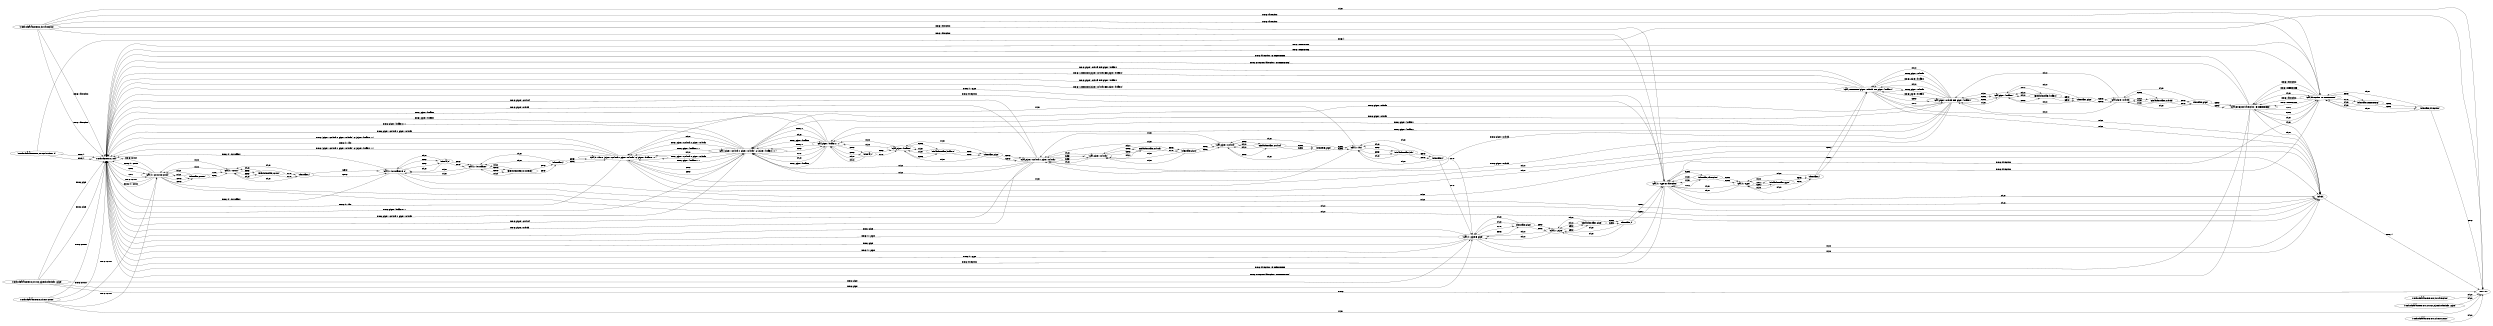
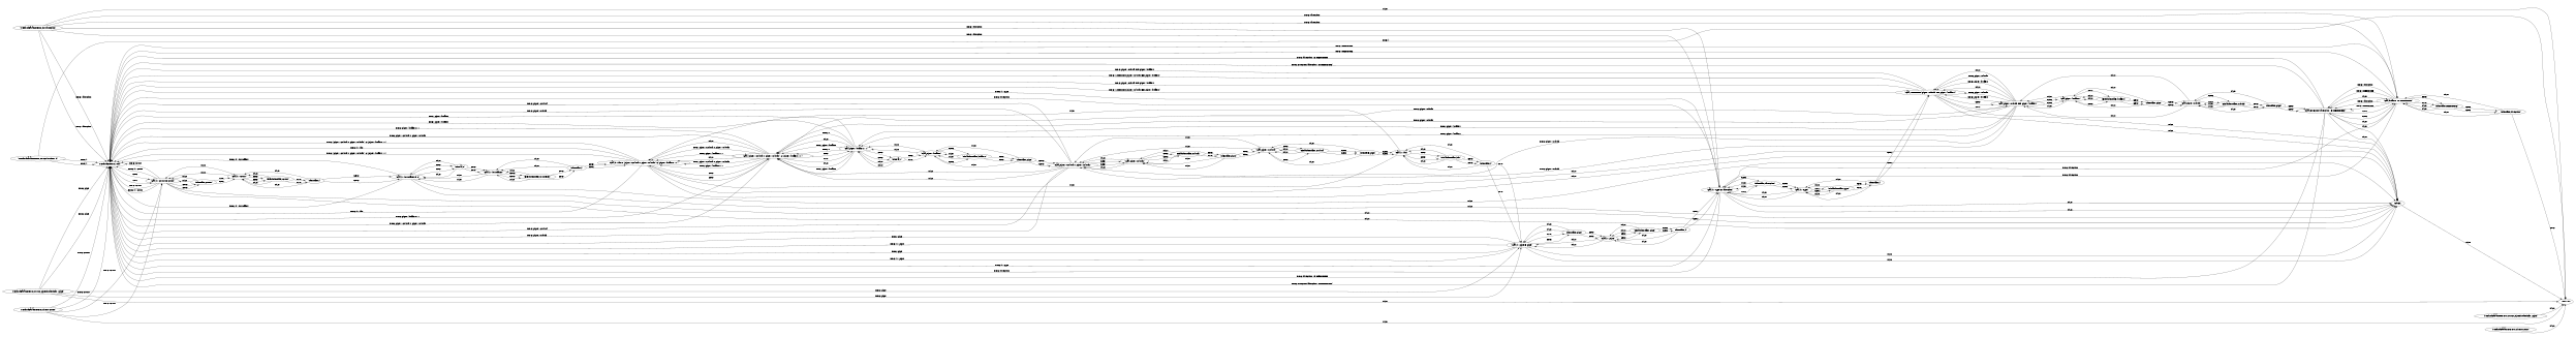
  digraph {
    rankdir=LR
    n1 [label="(MethodReturn,void)"]
    n2 [label="(Call,i->count = count)"]
    n3 [label="(Block,)"]
    n4 [label="(Identifier,count)"]
    n5 [label="(MethodParameterIn,struct iov_iter *i)"]
    1000100
    n7 [label="(MethodParameterIn,int direction)"]
-   n8 [label="(Call,direction != ITER_PIPE)"]
+   n8 [label="(Call,buffers != ITER_PIPE)"]
    n9 [label="(Call,i->type = direction)"]
    n10 [label="(Call,BUG_ON(direction != ITER_PIPE))"]
    n11 [label="(Identifier,ITER_PIPE)"]
    n12 [label="(Identifier,direction)"]
-   n13 [label="(MethodParameterOut,int direction)"]
    n14 [label="(Call,i->iov_offset = 0)"]
    n15 [label="(Literal,0)"]
    n16 [label="(Call,i->iov_offset)"]
    n17 [label="(FieldIdentifier,iov_offset)"]
    n18 [label="(Identifier,i)"]
    n19 [label="(Call,i->idx = (pipe->curbuf + pipe->nrbufs) & (pipe->buffers - 1))"]
    n20 [label="(Call,(pipe->curbuf + pipe->nrbufs) & (pipe->buffers - 1))"]
    n21 [label="(Call,i->count)"]
    n22 [label="(FieldIdentifier,count)"]
    n23 [label="(Identifier,i)"]
    n24 [label="(MethodParameterIn,struct pipe_inode_info *pipe)"]
    n25 [label="(Call,i->pipe = pipe)"]
    n26 [label="(Identifier,pipe)"]
    n27 [label="(MethodParameterOut,struct pipe_inode_info *pipe)"]
    n28 [label="(MethodParameterIn,size_t count)"]
    n29 [label="(MethodParameterOut,size_t count)"]
    n30 [label="(Identifier,direction)"]
    n31 [label="(Call,WARN_ON(pipe->nrbufs == pipe->buffers))"]
    n32 [label="(Call,pipe->nrbufs == pipe->buffers)"]
    n33 [label="(Call,pipe->buffers)"]
    n34 [label="(Call,pipe->curbuf + pipe->nrbufs)"]
    n35 [label="(Call,pipe->buffers - 1)"]
    n36 [label="(FieldIdentifier,nrbufs)"]
    n37 [label="(Call,pipe->nrbufs)"]
    n38 [label="(Identifier,pipe)"]
    n39 [label="(FieldIdentifier,buffers)"]
    n40 [label="(Identifier,pipe)"]
    n41 [label="(Call,pipe->nrbufs)"]
    n42 [label="(Literal,1)"]
    n43 [label="(Call,i->type)"]
    n44 [label="(FieldIdentifier,type)"]
    n45 [label="(Identifier,i)"]
    n46 [label="(Call,i->pipe)"]
    n47 [label="(FieldIdentifier,pipe)"]
    n48 [label="(Identifier,i)"]
    n49 [label="(FieldIdentifier,nrbufs)"]
    n50 [label="(Call,pipe->curbuf)"]
    n51 [label="(FieldIdentifier,curbuf)"]
    n52 [label="(Identifier,pipe)"]
    n53 [label="(Call,i->idx)"]
    n54 [label="(FieldIdentifier,idx)"]
    n55 [label="(Identifier,i)"]
    n56 [label="(Identifier,pipe)"]
    n57 [label="(Call,pipe->buffers)"]
    n58 [label="(FieldIdentifier,buffers)"]
    n59 [label="(Identifier,pipe)"]
    n1 -> n2 [label="CFG: "]
    n1 -> n2 [label="CFG: "]
    n2 -> n1 [label="DDG: count"]
    n2 -> n1 [label="DDG: i->count"]
    n2 -> n1 [label="DDG: count"]
    n2 -> n1 [label="DDG: i->count"]
    n2 -> n3 [label="AST: "]
    n2 -> n3 [label="AST: "]
    n2 -> n4 [label="CFG: "]
    n2 -> n4 [label="CFG: "]
-   n3 -> 1000100 [label="DDG: i"]
+   n3 -> 1000100 [label="AST: "]
    n4 -> n2 [label="AST: "]
    n4 -> n2 [label="AST: "]
    n4 -> n21 [label="CFG: "]
    n4 -> n21 [label="CFG: "]
    n5 -> n1 [label="DDG: i"]
    n5 -> n1 [label="DDG: i"]
    n5 -> 1000100 [label="DDG: i"]
    n7 -> n1 [label="DDG: direction"]
    n7 -> n1 [label="DDG: direction"]
    n7 -> 1000100 [label="AST: "]
    n7 -> n8 [label="DDG: direction"]
    n7 -> n8 [label="DDG: direction"]
    n7 -> n9 [label="DDG: direction"]
    n7 -> n9 [label="DDG: direction"]
    n8 -> n1 [label="DDG: ITER_PIPE"]
    n8 -> n1 [label="DDG: ITER_PIPE"]
    n8 -> n9 [label="DDG: direction"]
    n8 -> n9 [label="DDG: direction"]
    n8 -> n10 [label="AST: "]
    n8 -> n10 [label="DDG: direction"]
    n8 -> n10 [label="DDG: ITER_PIPE"]
    n8 -> n10 [label="AST: "]
    n8 -> n10 [label="DDG: direction"]
    n8 -> n10 [label="DDG: ITER_PIPE"]
    n8 -> n11 [label="CFG: "]
    n8 -> n11 [label="CFG: "]
    n9 -> n1 [label="DDG: i->type"]
    n9 -> n1 [label="DDG: direction"]
    n9 -> n1 [label="DDG: i->type"]
    n9 -> n1 [label="DDG: direction"]
    n9 -> n3 [label="AST: "]
    n9 -> n3 [label="AST: "]
    n9 -> n12 [label="CFG: "]
    n9 -> n12 [label="CFG: "]
    n10 -> n1 [label="DDG: direction != ITER_PIPE"]
    n10 -> n1 [label="DDG: BUG_ON(direction != ITER_PIPE)"]
    n10 -> n1 [label="DDG: direction != ITER_PIPE"]
    n10 -> n1 [label="DDG: BUG_ON(direction != ITER_PIPE)"]
    n10 -> n3 [label="AST: "]
    n10 -> n3 [label="AST: "]
    n10 -> n8 [label="CFG: "]
    n10 -> n8 [label="CFG: "]
    n11 -> n8 [label="AST: "]
    n11 -> n8 [label="AST: "]
    n11 -> n30 [label="CFG: "]
    n11 -> n30 [label="CFG: "]
    n12 -> n9 [label="AST: "]
    n12 -> n9 [label="AST: "]
    n12 -> n43 [label="CFG: "]
    n12 -> n43 [label="CFG: "]
-   n13 -> 1000100 [label="AST: "]
    n14 -> n1 [label="DDG: i->iov_offset"]
    n14 -> n1 [label="DDG: i->iov_offset"]
    n14 -> n3 [label="AST: "]
    n14 -> n3 [label="AST: "]
    n14 -> n15 [label="CFG: "]
    n14 -> n15 [label="CFG: "]
    n15 -> n14 [label="AST: "]
    n15 -> n14 [label="AST: "]
    n15 -> n16 [label="CFG: "]
    n15 -> n16 [label="CFG: "]
    n16 -> n14 [label="AST: "]
    n16 -> n14 [label="AST: "]
    n16 -> n17 [label="CFG: "]
    n16 -> n17 [label="CFG: "]
    n17 -> n16 [label="AST: "]
    n17 -> n16 [label="AST: "]
    n17 -> n18 [label="CFG: "]
    n17 -> n18 [label="CFG: "]
    n18 -> n16 [label="AST: "]
    n18 -> n16 [label="AST: "]
    n18 -> n19 [label="CFG: "]
    n18 -> n19 [label="CFG: "]
    n19 -> n1 [label="DDG: (pipe->curbuf + pipe->nrbufs) & (pipe->buffers - 1)"]
    n19 -> n1 [label="DDG: i->idx"]
    n19 -> n1 [label="DDG: (pipe->curbuf + pipe->nrbufs) & (pipe->buffers - 1)"]
    n19 -> n1 [label="DDG: i->idx"]
    n19 -> n3 [label="AST: "]
    n19 -> n3 [label="AST: "]
    n19 -> n20 [label="CFG: "]
    n19 -> n20 [label="CFG: "]
    n20 -> n1 [label="DDG: pipe->buffers - 1"]
    n20 -> n1 [label="DDG: pipe->curbuf + pipe->nrbufs"]
    n20 -> n1 [label="DDG: pipe->buffers - 1"]
    n20 -> n1 [label="DDG: pipe->curbuf + pipe->nrbufs"]
    n20 -> n19 [label="AST: "]
    n20 -> n19 [label="DDG: pipe->curbuf + pipe->nrbufs"]
    n20 -> n19 [label="DDG: pipe->buffers - 1"]
    n20 -> n19 [label="AST: "]
    n20 -> n19 [label="DDG: pipe->curbuf + pipe->nrbufs"]
    n20 -> n19 [label="DDG: pipe->buffers - 1"]
    n20 -> n35 [label="CFG: "]
    n20 -> n35 [label="CFG: "]
    n21 -> n2 [label="AST: "]
    n21 -> n2 [label="AST: "]
    n21 -> n22 [label="CFG: "]
    n21 -> n22 [label="CFG: "]
    n22 -> n21 [label="AST: "]
    n22 -> n21 [label="AST: "]
    n22 -> n23 [label="CFG: "]
    n22 -> n23 [label="CFG: "]
    n23 -> n14 [label="CFG: "]
    n23 -> n14 [label="CFG: "]
    n23 -> n21 [label="AST: "]
    n23 -> n21 [label="AST: "]
    n24 -> n1 [label="DDG: pipe"]
    n24 -> n1 [label="DDG: pipe"]
-   n24 -> 1000100 [label="BUG: "]
+   n24 -> 1000100 [label="AST: "]
    n24 -> n25 [label="DDG: pipe"]
    n24 -> n25 [label="DDG: pipe"]
    n25 -> n1 [label="DDG: pipe"]
    n25 -> n1 [label="DDG: i->pipe"]
    n25 -> n1 [label="DDG: pipe"]
    n25 -> n1 [label="DDG: i->pipe"]
    n25 -> n3 [label="AST: "]
    n25 -> n3 [label="AST: "]
    n25 -> n26 [label="CFG: "]
    n25 -> n26 [label="CFG: "]
    n26 -> n25 [label="AST: "]
    n26 -> n25 [label="AST: "]
    n26 -> n46 [label="CFG: "]
    n26 -> n46 [label="CFG: "]
    n27 -> 1000100 [label="AST: "]
    n28 -> n1 [label="DDG: count"]
    n28 -> n1 [label="DDG: count"]
    n28 -> n2 [label="DDG: count"]
    n28 -> n2 [label="DDG: count"]
    n28 -> 1000100 [label="AST: "]
    n29 -> 1000100 [label="AST: "]
    n30 -> 1000100 [label="CFG: "]
    n30 -> n8 [label="AST: "]
    n30 -> n8 [label="AST: "]
    n31 -> n1 [label="DDG: pipe->nrbufs == pipe->buffers"]
    n31 -> n1 [label="DDG: WARN_ON(pipe->nrbufs == pipe->buffers)"]
    n31 -> n1 [label="DDG: pipe->nrbufs == pipe->buffers"]
    n31 -> n1 [label="DDG: WARN_ON(pipe->nrbufs == pipe->buffers)"]
    n31 -> n3 [label="AST: "]
    n31 -> n3 [label="AST: "]
    n31 -> n32 [label="CFG: "]
    n31 -> n32 [label="CFG: "]
    n32 -> n20 [label="DDG: pipe->nrbufs"]
    n32 -> n20 [label="DDG: pipe->nrbufs"]
    n32 -> n31 [label="AST: "]
    n32 -> n31 [label="DDG: pipe->nrbufs"]
    n32 -> n31 [label="DDG: pipe->buffers"]
    n32 -> n31 [label="AST: "]
    n32 -> n31 [label="DDG: pipe->nrbufs"]
    n32 -> n31 [label="DDG: pipe->buffers"]
    n32 -> n33 [label="CFG: "]
    n32 -> n33 [label="CFG: "]
    n32 -> n34 [label="DDG: pipe->nrbufs"]
    n32 -> n34 [label="DDG: pipe->nrbufs"]
    n32 -> n35 [label="DDG: pipe->buffers"]
    n32 -> n35 [label="DDG: pipe->buffers"]
    n33 -> n32 [label="AST: "]
    n33 -> n32 [label="AST: "]
    n33 -> n39 [label="CFG: "]
    n33 -> n39 [label="CFG: "]
    n34 -> n1 [label="DDG: pipe->curbuf"]
    n34 -> n1 [label="DDG: pipe->nrbufs"]
    n34 -> n1 [label="DDG: pipe->curbuf"]
    n34 -> n1 [label="DDG: pipe->nrbufs"]
    n34 -> n20 [label="AST: "]
    n34 -> n20 [label="AST: "]
    n34 -> n41 [label="CFG: "]
    n34 -> n41 [label="CFG: "]
    n35 -> n1 [label="DDG: pipe->buffers"]
    n35 -> n1 [label="DDG: pipe->buffers"]
    n35 -> n20 [label="AST: "]
    n35 -> n20 [label="DDG: pipe->buffers"]
    n35 -> n20 [label="DDG: 1"]
    n35 -> n20 [label="AST: "]
    n35 -> n20 [label="DDG: pipe->buffers"]
    n35 -> n20 [label="DDG: 1"]
    n35 -> n42 [label="CFG: "]
    n35 -> n42 [label="CFG: "]
    n36 -> n37 [label="AST: "]
    n36 -> n37 [label="AST: "]
    n36 -> n38 [label="CFG: "]
    n36 -> n38 [label="CFG: "]
    n37 -> n32 [label="AST: "]
    n37 -> n32 [label="AST: "]
    n37 -> n36 [label="CFG: "]
    n37 -> n36 [label="CFG: "]
    n38 -> n10 [label="CFG: "]
    n38 -> n10 [label="CFG: "]
    n38 -> n37 [label="AST: "]
    n38 -> n37 [label="AST: "]
    n39 -> n33 [label="AST: "]
    n39 -> n33 [label="AST: "]
    n39 -> n40 [label="CFG: "]
    n39 -> n40 [label="CFG: "]
    n40 -> n33 [label="AST: "]
    n40 -> n33 [label="AST: "]
    n40 -> n37 [label="CFG: "]
    n40 -> n37 [label="CFG: "]
    n41 -> n34 [label="AST: "]
    n41 -> n34 [label="AST: "]
    n41 -> n49 [label="CFG: "]
    n41 -> n49 [label="CFG: "]
    n42 -> n35 [label="AST: "]
    n42 -> n35 [label="AST: "]
    n42 -> n57 [label="CFG: "]
    n42 -> n57 [label="CFG: "]
    n43 -> n9 [label="AST: "]
    n43 -> n9 [label="AST: "]
    n43 -> n44 [label="CFG: "]
    n43 -> n44 [label="CFG: "]
    n44 -> n43 [label="AST: "]
    n44 -> n43 [label="AST: "]
    n44 -> n45 [label="CFG: "]
    n44 -> n45 [label="CFG: "]
    n45 -> n31 [label="CFG: "]
    n45 -> n31 [label="CFG: "]
    n45 -> n43 [label="AST: "]
    n45 -> n43 [label="AST: "]
    n46 -> n25 [label="AST: "]
    n46 -> n25 [label="AST: "]
    n46 -> n47 [label="CFG: "]
    n46 -> n47 [label="CFG: "]
    n47 -> n46 [label="AST: "]
    n47 -> n46 [label="AST: "]
    n47 -> n48 [label="CFG: "]
    n47 -> n48 [label="CFG: "]
    n48 -> n9 [label="CFG: "]
    n48 -> n9 [label="CFG: "]
    n48 -> n46 [label="AST: "]
    n48 -> n46 [label="AST: "]
    n49 -> n41 [label="AST: "]
    n49 -> n41 [label="AST: "]
    n49 -> n56 [label="CFG: "]
    n49 -> n56 [label="CFG: "]
    n50 -> n34 [label="AST: "]
    n50 -> n34 [label="AST: "]
    n50 -> n51 [label="CFG: "]
    n50 -> n51 [label="CFG: "]
    n51 -> n50 [label="AST: "]
    n51 -> n50 [label="AST: "]
    n51 -> n52 [label="CFG: "]
    n51 -> n52 [label="CFG: "]
    n52 -> n50 [label="AST: "]
    n52 -> n50 [label="AST: "]
    n52 -> n53 [label="CFG: "]
    n52 -> n53 [label="CFG: "]
    n53 -> n19 [label="AST: "]
    n53 -> n19 [label="AST: "]
    n53 -> n54 [label="CFG: "]
    n53 -> n54 [label="CFG: "]
    n54 -> n53 [label="AST: "]
    n54 -> n53 [label="AST: "]
    n54 -> n55 [label="CFG: "]
    n54 -> n55 [label="CFG: "]
    n55 -> n25 [label="CFG: "]
    n55 -> n25 [label="CFG: "]
    n55 -> n53 [label="AST: "]
    n55 -> n53 [label="AST: "]
    n56 -> n41 [label="AST: "]
    n56 -> n41 [label="AST: "]
    n56 -> n50 [label="CFG: "]
    n56 -> n50 [label="CFG: "]
    n57 -> n35 [label="AST: "]
    n57 -> n35 [label="AST: "]
    n57 -> n58 [label="CFG: "]
    n57 -> n58 [label="CFG: "]
    n58 -> n57 [label="AST: "]
    n58 -> n57 [label="AST: "]
    n58 -> n59 [label="CFG: "]
    n58 -> n59 [label="CFG: "]
    n59 -> n34 [label="CFG: "]
    n59 -> n34 [label="CFG: "]
    n59 -> n57 [label="AST: "]
    n59 -> n57 [label="AST: "]
  }
